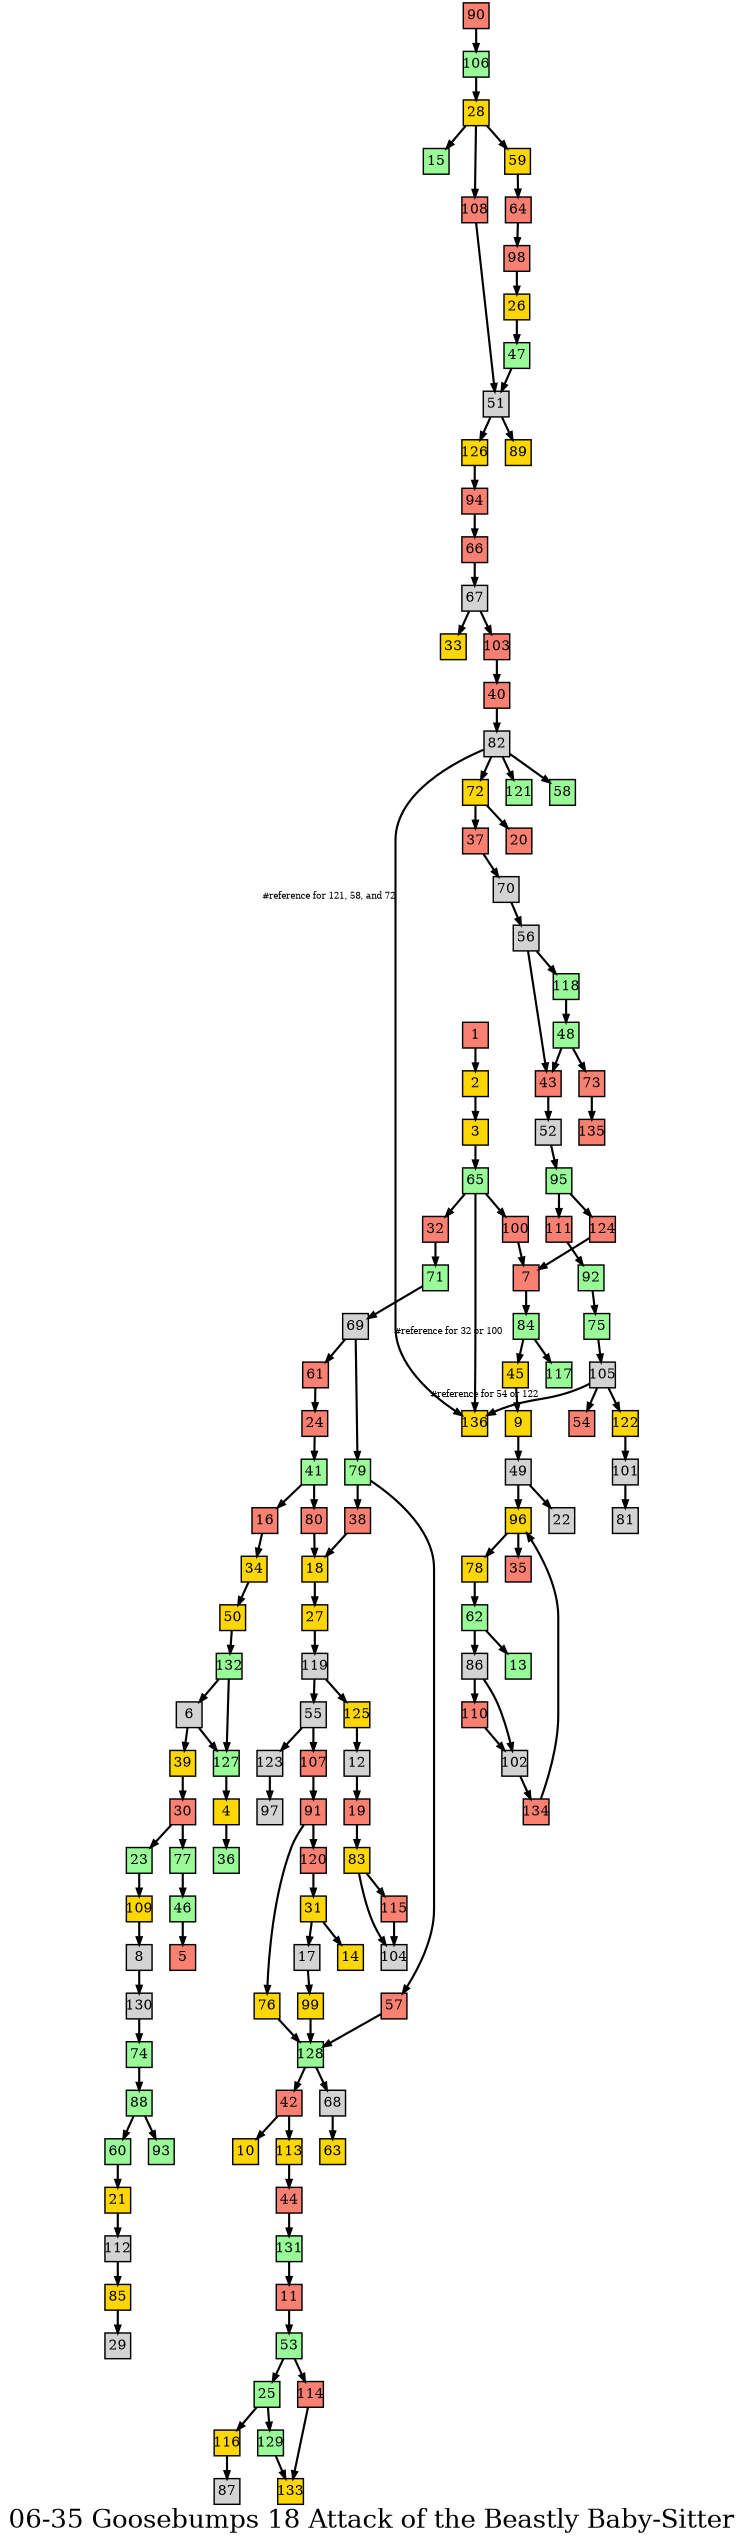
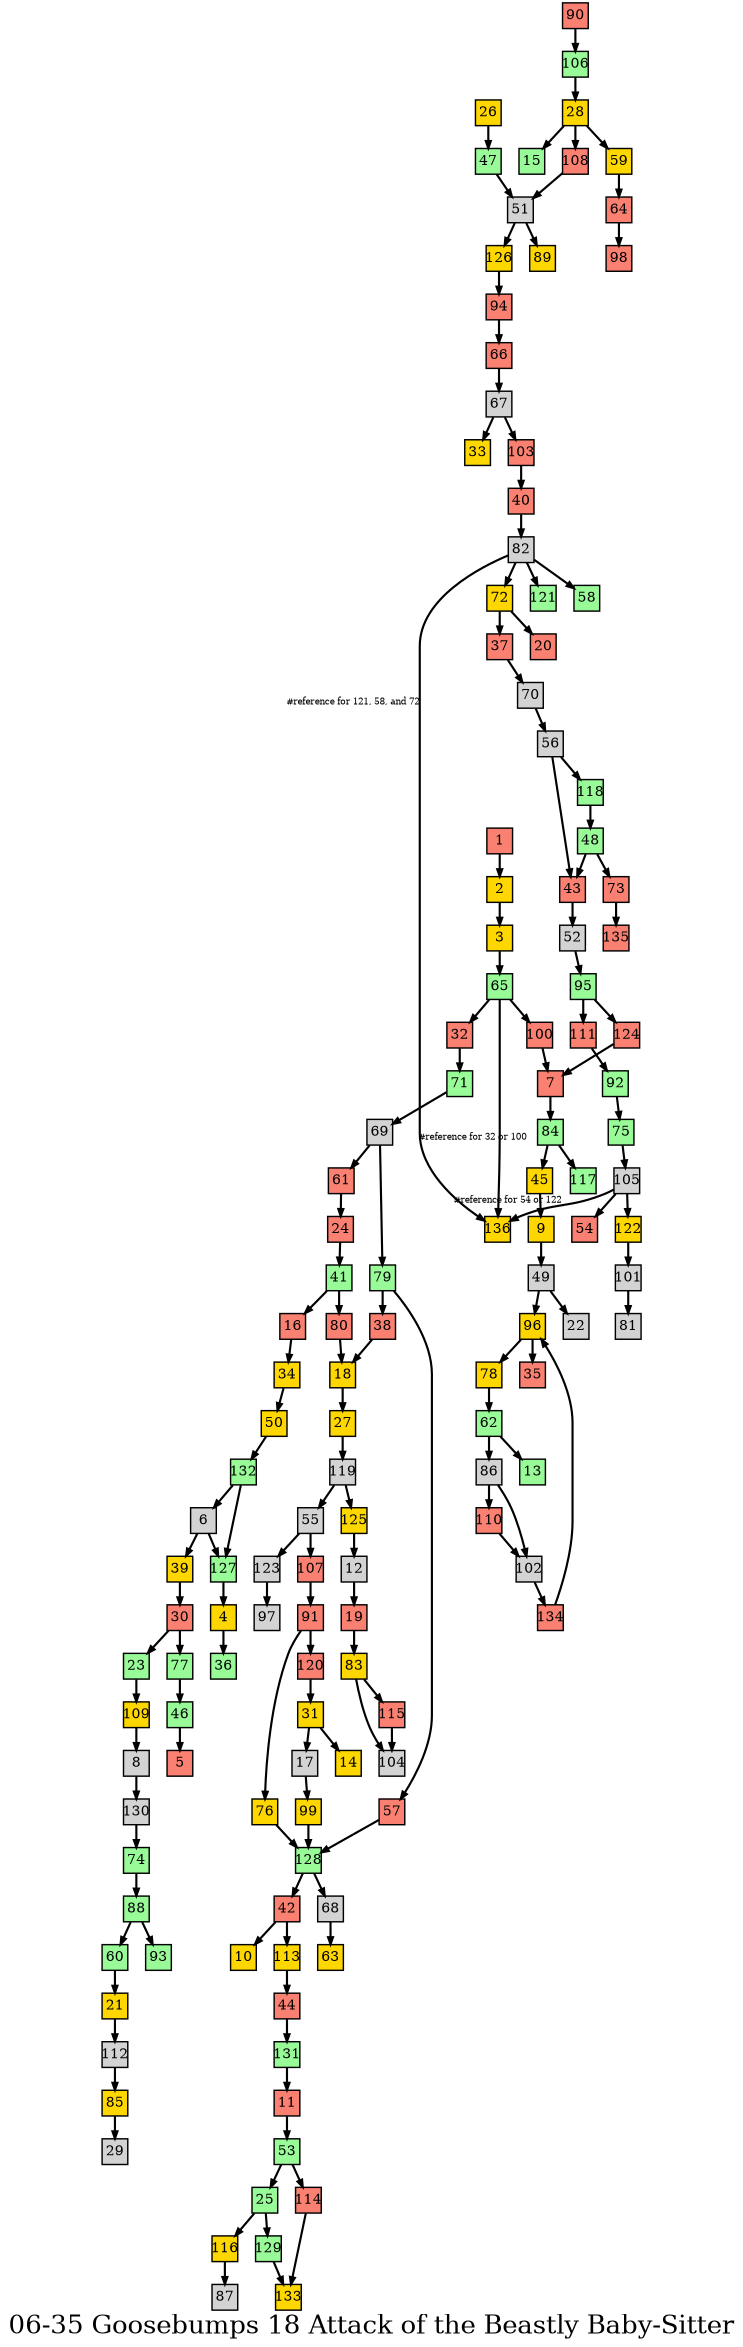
  digraph {
    fontsize=36
    label="06-35 Goosebumps 18 Attack of the Beastly Baby-Sitter"
    nodesep=0.35
    ordering=out
    rankdir=TB
    ranksep=0.45
    node [fillcolor=salmon fixedsize=true fontsize=20 labelfloat=true margin="0,0" penwidth=2 regular=true shape=rect style=filled]
    edge [fontsize=12 labelfloat=true penwidth=3]
    2 [fillcolor=gold]
    1
    3 [fillcolor=gold]
    65 [fillcolor=palegreen]
    32
    136 [fillcolor=gold]
    100
    71 [fillcolor=palegreen]
    7
    4 [fillcolor=gold]
    36 [fillcolor=palegreen]
    6 [fillcolor=lightgrey]
    39 [fillcolor=gold]
    127 [fillcolor=palegreen]
    30
    23 [fillcolor=palegreen]
    77 [fillcolor=palegreen]
    84 [fillcolor=palegreen]
    45 [fillcolor=gold]
    117 [fillcolor=palegreen]
    9 [fillcolor=gold]
    8 [fillcolor=lightgrey]
    130 [fillcolor=lightgrey]
    74 [fillcolor=palegreen]
    88 [fillcolor=palegreen]
    49 [fillcolor=lightgrey]
    96 [fillcolor=gold]
    22 [fillcolor=lightgrey]
    78 [fillcolor=gold]
    35
    53 [fillcolor=palegreen]
    11
    25 [fillcolor=palegreen]
    114
    116 [fillcolor=gold]
    129 [fillcolor=palegreen]
    133 [fillcolor=gold]
    12 [fillcolor=lightgrey]
    19
    83 [fillcolor=gold]
    104 [fillcolor=lightgrey]
    115
    34 [fillcolor=gold]
    16
    50 [fillcolor=gold]
    132 [fillcolor=palegreen]
    17 [fillcolor=lightgrey]
    99 [fillcolor=gold]
    128 [fillcolor=palegreen]
    42
    68 [fillcolor=lightgrey]
    18 [fillcolor=gold]
    27 [fillcolor=gold]
    119 [fillcolor=lightgrey]
    55 [fillcolor=lightgrey]
    125 [fillcolor=gold]
    21 [fillcolor=gold]
    112 [fillcolor=lightgrey]
    85 [fillcolor=gold]
    29 [fillcolor=lightgrey]
    109 [fillcolor=gold]
    41 [fillcolor=palegreen]
    24
    80
    87 [fillcolor=lightgrey]
    26 [fillcolor=gold]
    47 [fillcolor=palegreen]
    51 [fillcolor=lightgrey]
    126 [fillcolor=gold]
    89 [fillcolor=gold]
    123 [fillcolor=lightgrey]
    107
    28 [fillcolor=gold]
    15 [fillcolor=palegreen]
    108
    59 [fillcolor=gold]
    64
    98
    46 [fillcolor=palegreen]
    5
    31 [fillcolor=gold]
    14 [fillcolor=gold]
    69 [fillcolor=lightgrey]
    61
    79 [fillcolor=palegreen]
    70 [fillcolor=lightgrey]
    37
    56 [fillcolor=lightgrey]
    43
    118 [fillcolor=palegreen]
    38
    82 [fillcolor=lightgrey]
    40
    72 [fillcolor=gold]
    121 [fillcolor=palegreen]
    58 [fillcolor=palegreen]
    20
    10 [fillcolor=gold]
    113 [fillcolor=gold]
    44
    131 [fillcolor=palegreen]
    52 [fillcolor=lightgrey]
    95 [fillcolor=palegreen]
    111
    124
    94
    48 [fillcolor=palegreen]
    73
    135
    62 [fillcolor=palegreen]
    66
    92 [fillcolor=palegreen]
    97 [fillcolor=lightgrey]
    91
    76 [fillcolor=gold]
    120
    57
    63 [fillcolor=gold]
    60 [fillcolor=palegreen]
    86 [fillcolor=lightgrey]
    13 [fillcolor=palegreen]
    110
    102 [fillcolor=lightgrey]
    106 [fillcolor=palegreen]
    90
    67 [fillcolor=lightgrey]
    33 [fillcolor=gold]
    103
    93 [fillcolor=palegreen]
    75 [fillcolor=palegreen]
    105 [fillcolor=lightgrey]
    54
    122 [fillcolor=gold]
    101 [fillcolor=lightgrey]
    134
    81 [fillcolor=lightgrey]
    2 -> 3
    1 -> 2
    3 -> 65
    65 -> 32
    65 -> 136 [xlabel="#reference for 32 or 100"]
    65 -> 100
    32 -> 71
    100 -> 7
    71 -> 69
    7 -> 84
    4 -> 36
    6 -> 39
    6 -> 127
    39 -> 30
    127 -> 4
    30 -> 23
    30 -> 77
    23 -> 109
    77 -> 46
    84 -> 45
    84 -> 117
    45 -> 9
    9 -> 49
    8 -> 130
    130 -> 74
    74 -> 88
    88 -> 60
    88 -> 93
    49 -> 96
    49 -> 22
    96 -> 78
    96 -> 35
    78 -> 62
    53 -> 25
    53 -> 114
    11 -> 53
    25 -> 116
    25 -> 129
    114 -> 133
    116 -> 87
    129 -> 133
    12 -> 19
    19 -> 83
    83 -> 104
    83 -> 115
    115 -> 104
    34 -> 50
    16 -> 34
    50 -> 132
    132 -> 6
    132 -> 127
    17 -> 99
    99 -> 128
    128 -> 42
    128 -> 68
    42 -> 10
    42 -> 113
    68 -> 63
    18 -> 27
    27 -> 119
    119 -> 55
    119 -> 125
    55 -> 123
    55 -> 107
    125 -> 12
    21 -> 112
    112 -> 85
    85 -> 29
    109 -> 8
    41 -> 16
    41 -> 80
    24 -> 41
    80 -> 18
    26 -> 47
    47 -> 51
    51 -> 126
    51 -> 89
    126 -> 94
    123 -> 97
    107 -> 91
    28 -> 15
    28 -> 108
    28 -> 59
    108 -> 51
    59 -> 64
    64 -> 98
-   98 -> 26
    46 -> 5
    31 -> 17
    31 -> 14
    69 -> 61
    69 -> 79
    61 -> 24
    79 -> 38
    79 -> 57
    70 -> 56
    37 -> 70
    56 -> 43
    56 -> 118
    43 -> 52
    118 -> 48
    38 -> 18
    82 -> 136 [xlabel="#reference for 121, 58, and 72"]
    82 -> 72
    82 -> 121
    82 -> 58
    40 -> 82
    72 -> 37
    72 -> 20
    113 -> 44
    44 -> 131
    131 -> 11
    52 -> 95
    95 -> 111
    95 -> 124
    111 -> 92
    124 -> 7
    94 -> 66
    48 -> 43
    48 -> 73
    73 -> 135
    62 -> 86
    62 -> 13
    66 -> 67
    92 -> 75
    91 -> 76
    91 -> 120
    76 -> 128
    120 -> 31
    57 -> 128
    60 -> 21
    86 -> 110
    86 -> 102
    110 -> 102
    102 -> 134
    106 -> 28
    90 -> 106
    67 -> 33
    67 -> 103
    103 -> 40
    75 -> 105
    105 -> 136 [xlabel="#reference for 54 or 122"]
    105 -> 54
    105 -> 122
    122 -> 101
    101 -> 81
    134 -> 96
  }
